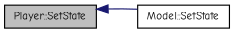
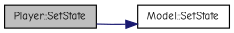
  digraph {
    rankdir=LR
    fontname="Comic Neue"
    node [color=black fontname="Comic Neue" fontsize=10 shape=record style=filled]
    n1 [fillcolor=grey75 fontcolor=black height=0.2 label="Player::SetState" width=0.4]
    n2 [fillcolor=white height=0.2 label="Model::SetState" width=0.4]
-   n2 -> n1 [color=midnightblue fontname="Comic Neue" fontsize=10 labelfontname=Helvetica labelfontsize=10 style=solid]
+   n1 -> n2 [color=midnightblue fontname="Comic Neue" fontsize=10 labelfontname=Helvetica labelfontsize=10 style=solid]
  }
